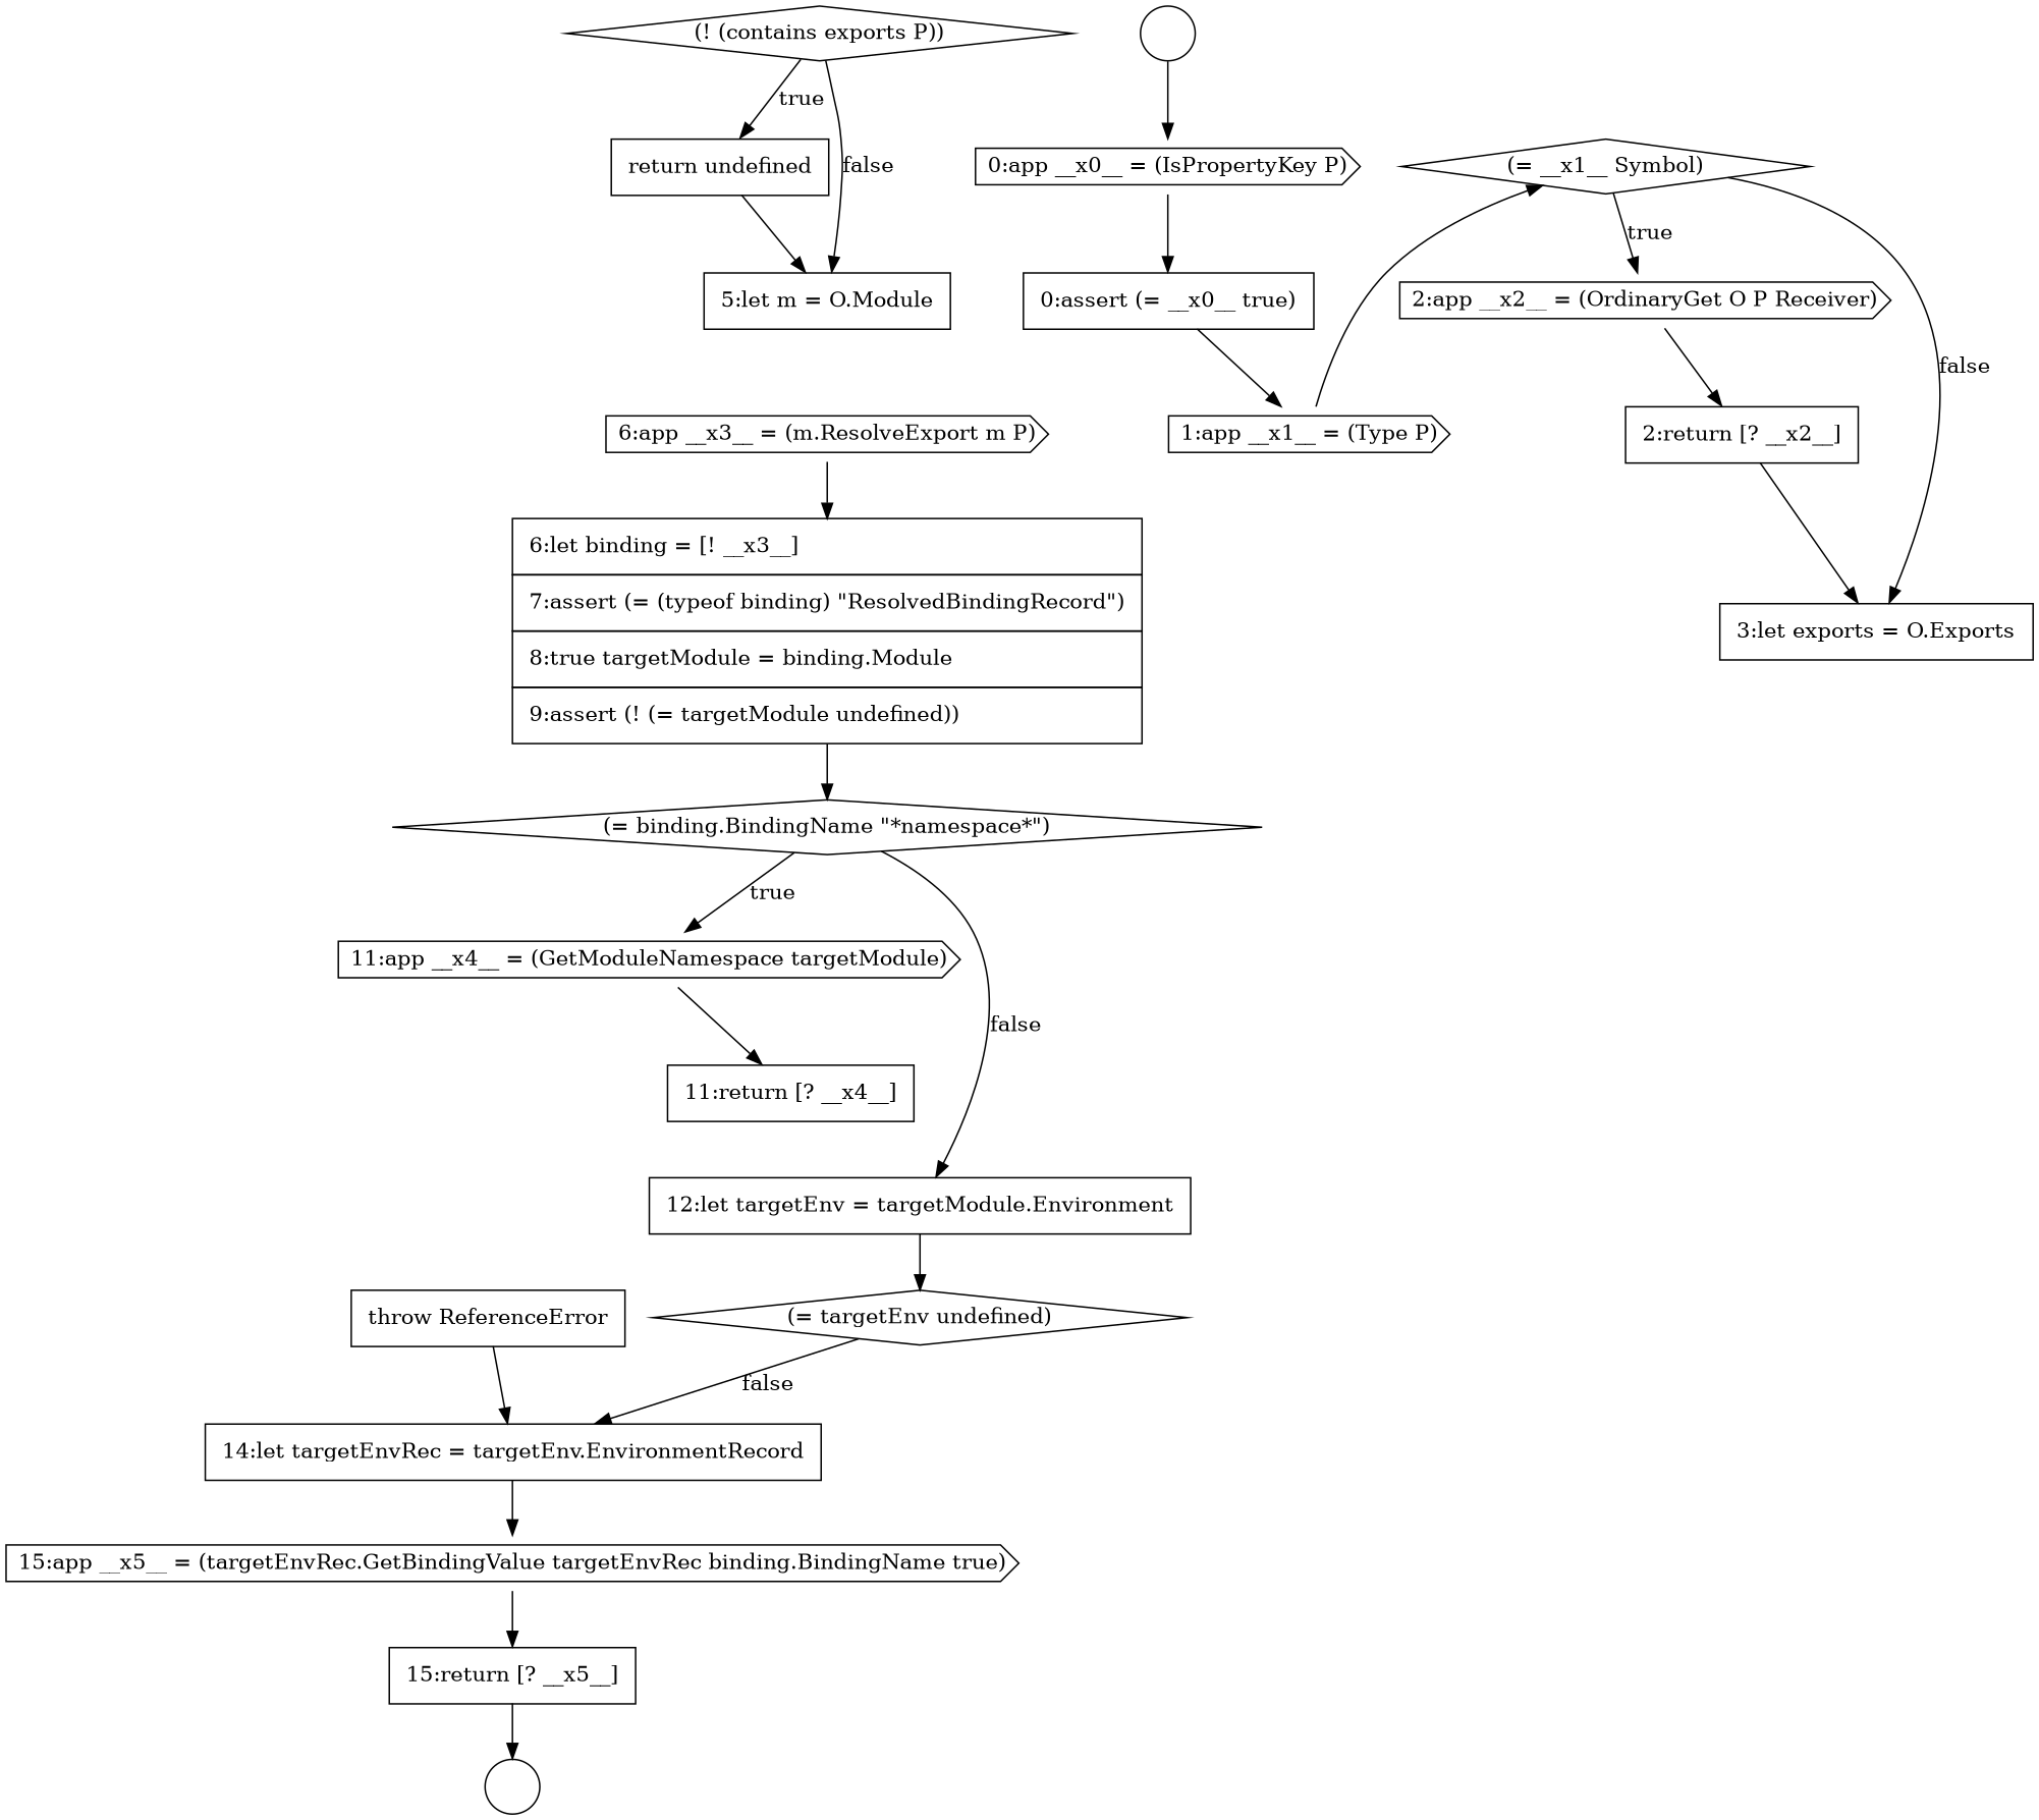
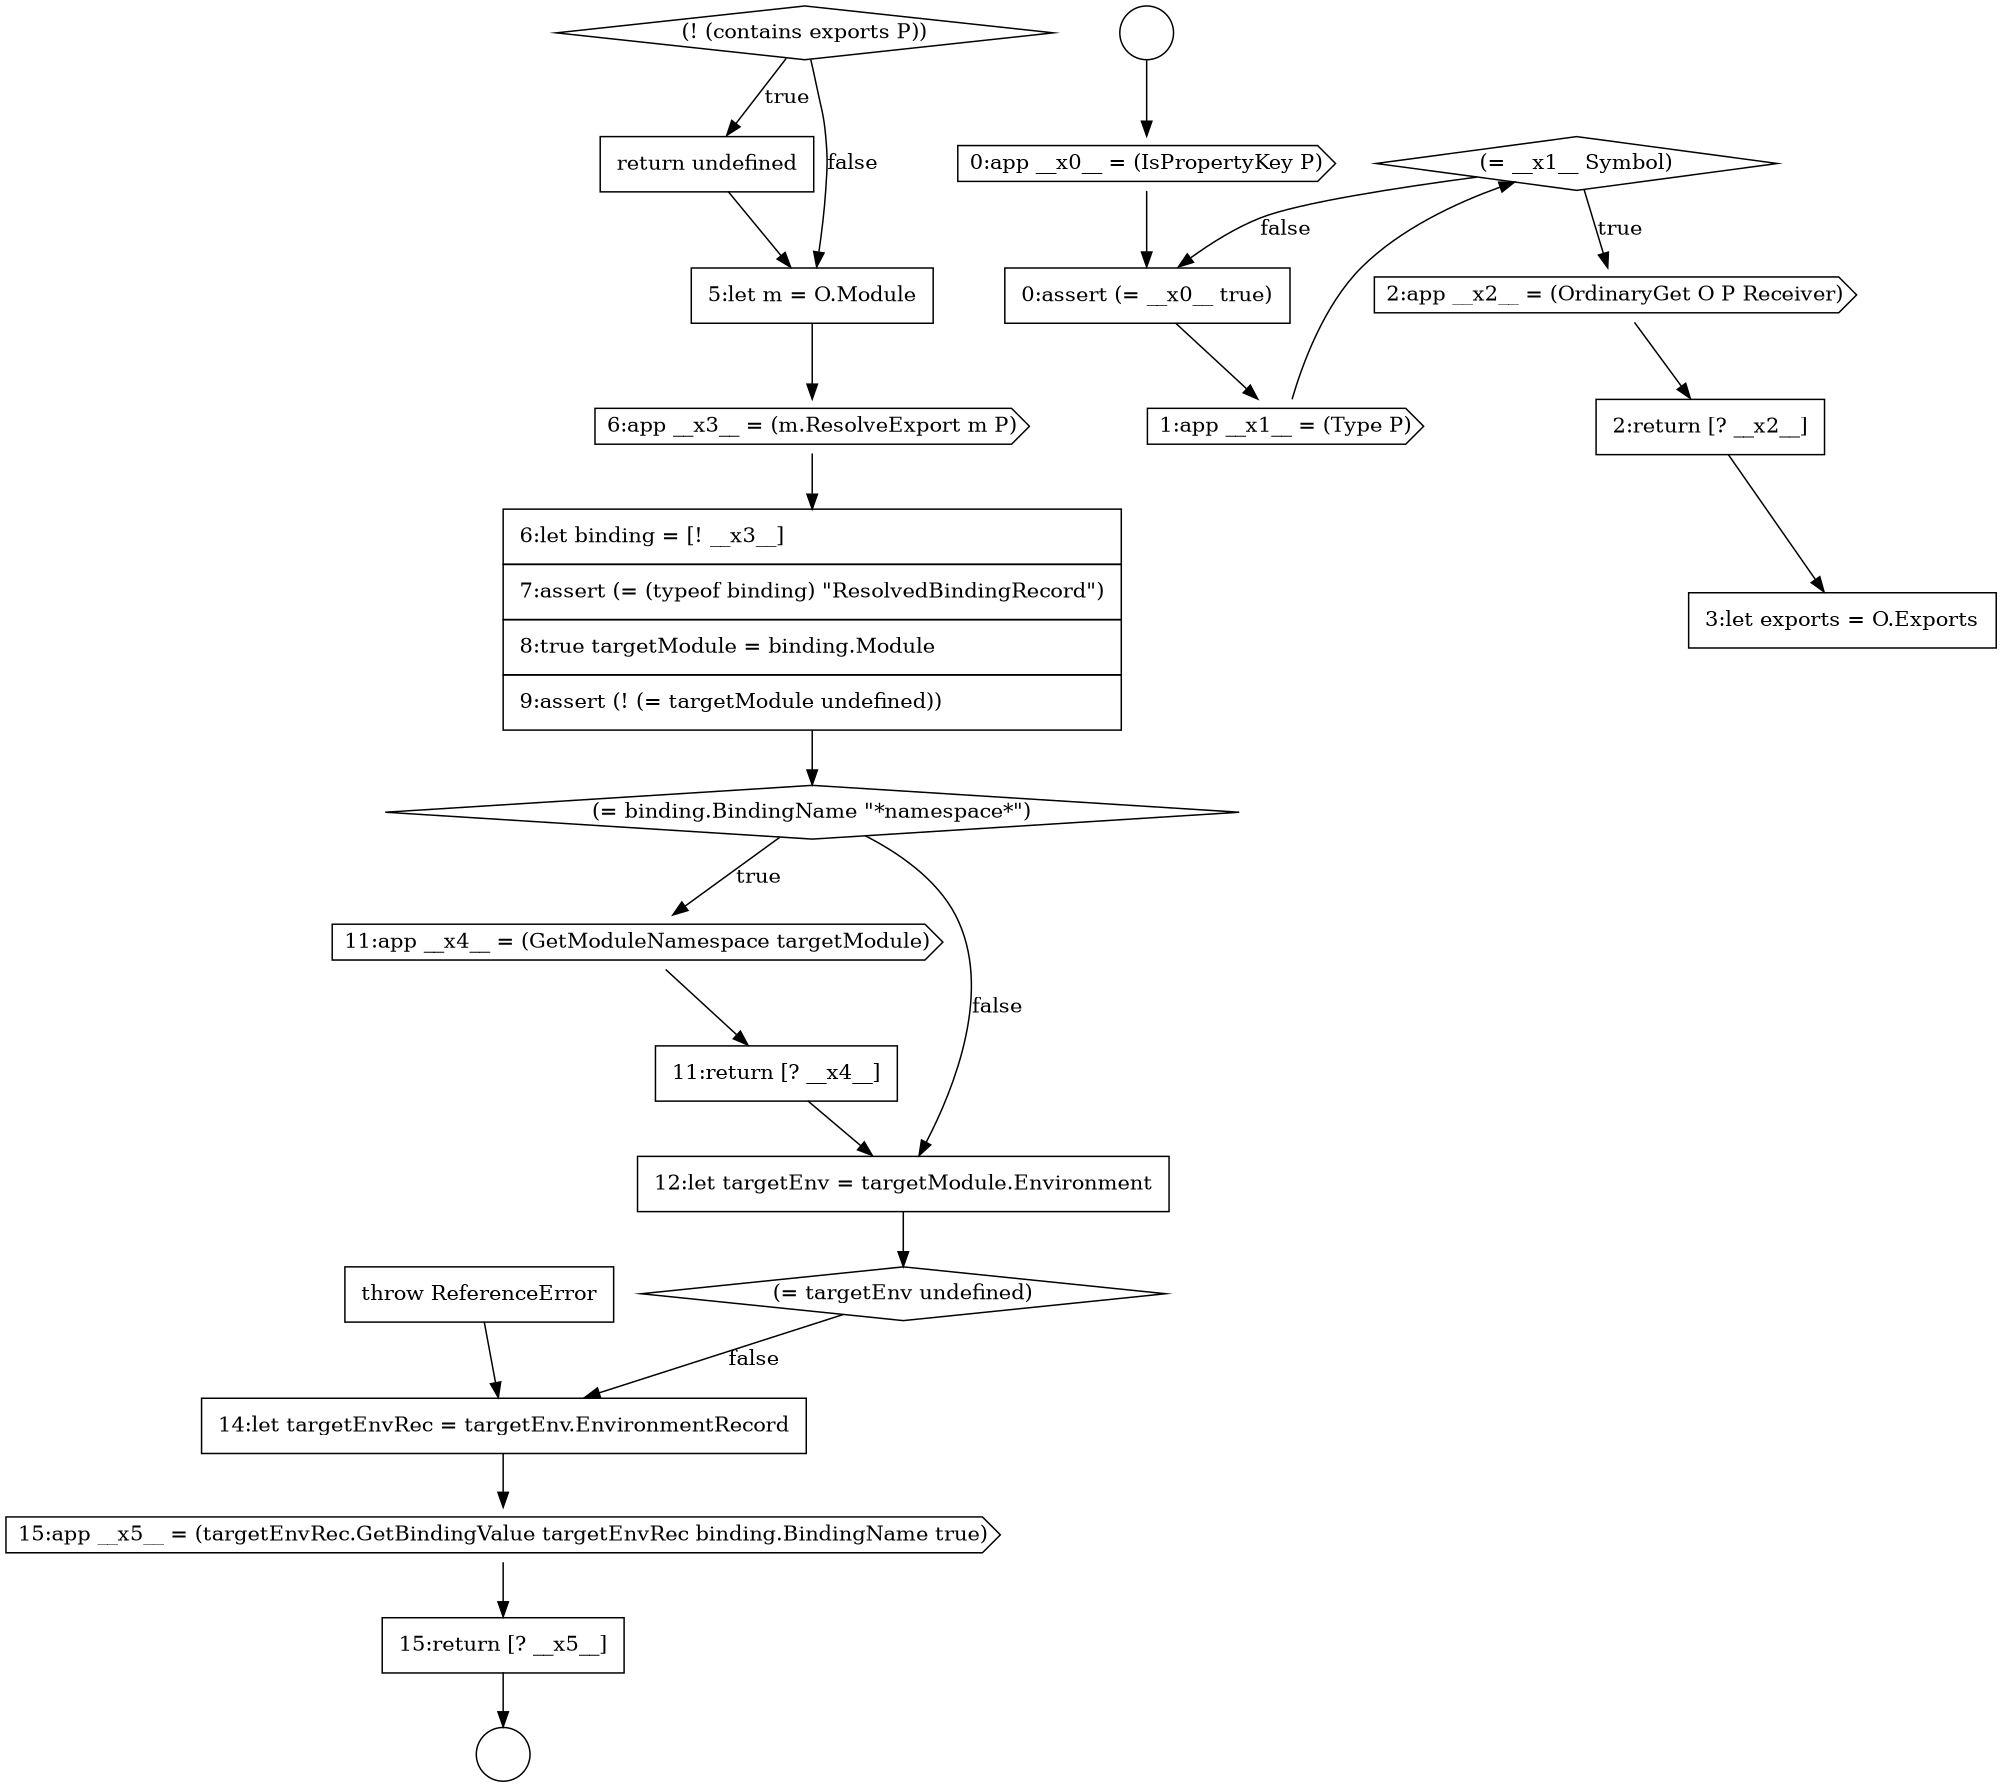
  digraph {
    node [color=black fillcolor=white shape=none style=filled]
    edge [color=black]
    n1 [label=<<font color="black">(= binding.BindingName &quot;*namespace*&quot;)</font>> shape=diamond]
    n2 [label=<<font color="black">11:app __x4__ = (GetModuleNamespace targetModule)</font>> shape=cds]
    n3 [label=<<font color="black">     <table border="0" cellborder="1" cellspacing="0" cellpadding="10">       <tr><td align="left">12:let targetEnv = targetModule.Environment</td></tr>     </table>   </font>> margin=0]
    n4 [label=<<font color="black">     <table border="0" cellborder="1" cellspacing="0" cellpadding="10">       <tr><td align="left">11:return [? __x4__]</td></tr>     </table>   </font>> margin=0]
    n5 [label=<<font color="black">(= targetEnv undefined)</font>> shape=diamond]
    n6 [label=<<font color="black">(= __x1__ Symbol)</font>> shape=diamond]
    n7 [label=<<font color="black">2:app __x2__ = (OrdinaryGet O P Receiver)</font>> shape=cds]
    n8 [label=<<font color="black">     <table border="0" cellborder="1" cellspacing="0" cellpadding="10">       <tr><td align="left">3:let exports = O.Exports</td></tr>     </table>   </font>> margin=0]
    n9 [label=<<font color="black">     <table border="0" cellborder="1" cellspacing="0" cellpadding="10">       <tr><td align="left">2:return [? __x2__]</td></tr>     </table>   </font>> margin=0]
    n10 [label=<<font color="black">(! (contains exports P))</font>> shape=diamond]
    n11 [label=<<font color="black">     <table border="0" cellborder="1" cellspacing="0" cellpadding="10">       <tr><td align="left">return undefined</td></tr>     </table>   </font>> margin=0]
    n12 [label=<<font color="black">     <table border="0" cellborder="1" cellspacing="0" cellpadding="10">       <tr><td align="left">5:let m = O.Module</td></tr>     </table>   </font>> margin=0]
    n13 [label=<<font color="black">6:app __x3__ = (m.ResolveExport m P)</font>> shape=cds]
    n14 [label=<<font color="black">     <table border="0" cellborder="1" cellspacing="0" cellpadding="10">       <tr><td align="left">6:let binding = [! __x3__]</td></tr>       <tr><td align="left">7:assert (= (typeof binding) &quot;ResolvedBindingRecord&quot;)</td></tr>       <tr><td align="left">8:true targetModule = binding.Module</td></tr>       <tr><td align="left">9:assert (! (= targetModule undefined))</td></tr>     </table>   </font>> margin=0]
    n15 [label=<<font color="black">0:app __x0__ = (IsPropertyKey P)</font>> shape=cds]
    n16 [label=<<font color="black">     <table border="0" cellborder="1" cellspacing="0" cellpadding="10">       <tr><td align="left">0:assert (= __x0__ true)</td></tr>     </table>   </font>> margin=0]
    n17 [label=<<font color="black">1:app __x1__ = (Type P)</font>> shape=cds]
    n18 [label=<<font color="black">     <table border="0" cellborder="1" cellspacing="0" cellpadding="10">       <tr><td align="left">throw ReferenceError</td></tr>     </table>   </font>> margin=0]
    n19 [label=<<font color="black">     <table border="0" cellborder="1" cellspacing="0" cellpadding="10">       <tr><td align="left">14:let targetEnvRec = targetEnv.EnvironmentRecord</td></tr>     </table>   </font>> margin=0]
    n20 [label=<<font color="black">15:app __x5__ = (targetEnvRec.GetBindingValue targetEnvRec binding.BindingName true)</font>> shape=cds]
    n21 [label=" " shape=circle]
    n22 [label=<<font color="black">     <table border="0" cellborder="1" cellspacing="0" cellpadding="10">       <tr><td align="left">15:return [? __x5__]</td></tr>     </table>   </font>> margin=0]
    n23 [label=" " shape=circle]
    n1 -> n2 [label=<<font color="black">true</font>>]
    n1 -> n3 [label=<<font color="black">false</font>>]
    n2 -> n4
    n3 -> n5
+   n4 -> n3
    n5 -> n19 [label=<<font color="black">false</font>>]
    n6 -> n7 [label=<<font color="black">true</font>>]
-   n6 -> n8 [label=<<font color="black">false</font>>]
+   n6 -> n16 [label=<<font color="black">false</font>>]
    n7 -> n9
    n9 -> n8
    n10 -> n11 [label=<<font color="black">true</font>>]
    n10 -> n12 [label=<<font color="black">false</font>>]
    n11 -> n12
+   n12 -> n13
    n13 -> n14
    n14 -> n1
    n15 -> n16
    n16 -> n17
    n17 -> n6
    n18 -> n19
    n19 -> n20
    n20 -> n22
    n21 -> n15
    n22 -> n23
  }
